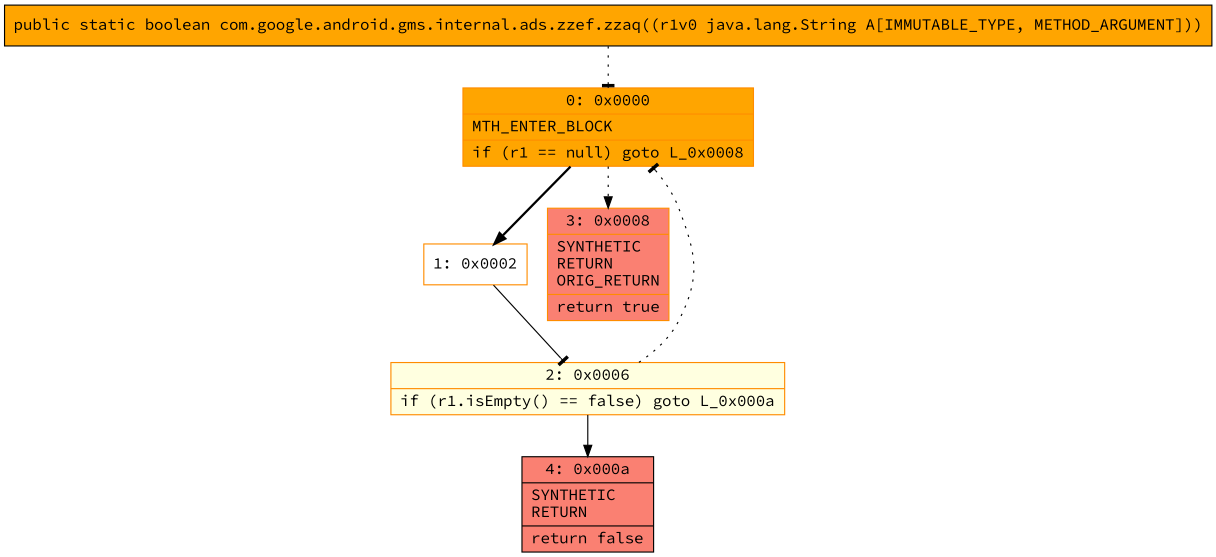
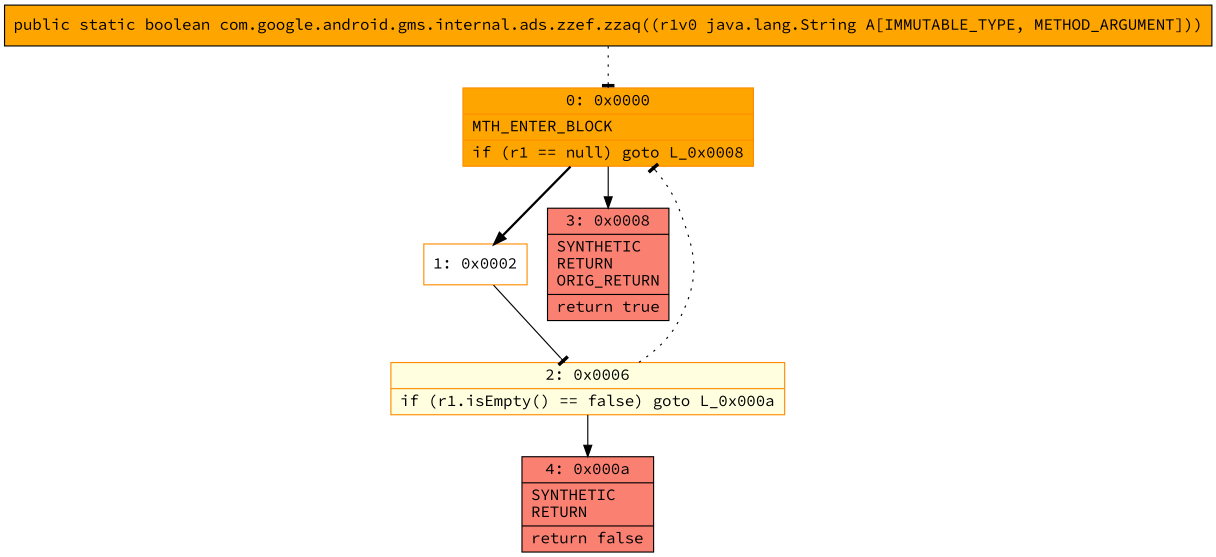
  digraph {
    fontname="Source Code Pro"
    node [color=darkorange fillcolor=orange fontname="Source Code Pro" shape=record style=filled]
    edge [arrowhead=normal fontname="Source Code Pro" style=solid]
    n1 [label="{0\:\ 0x0000|MTH_ENTER_BLOCK\l|if (r1 == null) goto L_0x0008\l}"]
    n2 [fillcolor=white label="{1\:\ 0x0002}"]
-   n3 [fillcolor=salmon label="{3\:\ 0x0008|SYNTHETIC\lRETURN\lORIG_RETURN\l|return true\l}"]
+   n3 [color=black fillcolor=salmon label="{3\:\ 0x0008|SYNTHETIC\lRETURN\lORIG_RETURN\l|return true\l}"]
    n4 [fillcolor=lightyellow label="{2\:\ 0x0006|if (r1.isEmpty() == false) goto L_0x000a\l}"]
    n5 [color=black fillcolor=salmon label="{4\:\ 0x000a|SYNTHETIC\lRETURN\l|return false\l}"]
    n6 [color=black label="{public static boolean com.google.android.gms.internal.ads.zzef.zzaq((r1v0 java.lang.String A[IMMUTABLE_TYPE, METHOD_ARGUMENT])) }"]
    n1 -> n2 [style=bold]
-   n1 -> n3 [style=dotted]
+   n1 -> n3
    n2 -> n4 [arrowhead=tee]
    n4 -> n1 [arrowhead=tee style=dotted]
    n4 -> n5
    n6 -> n1 [arrowhead=tee style=dotted]
  }
